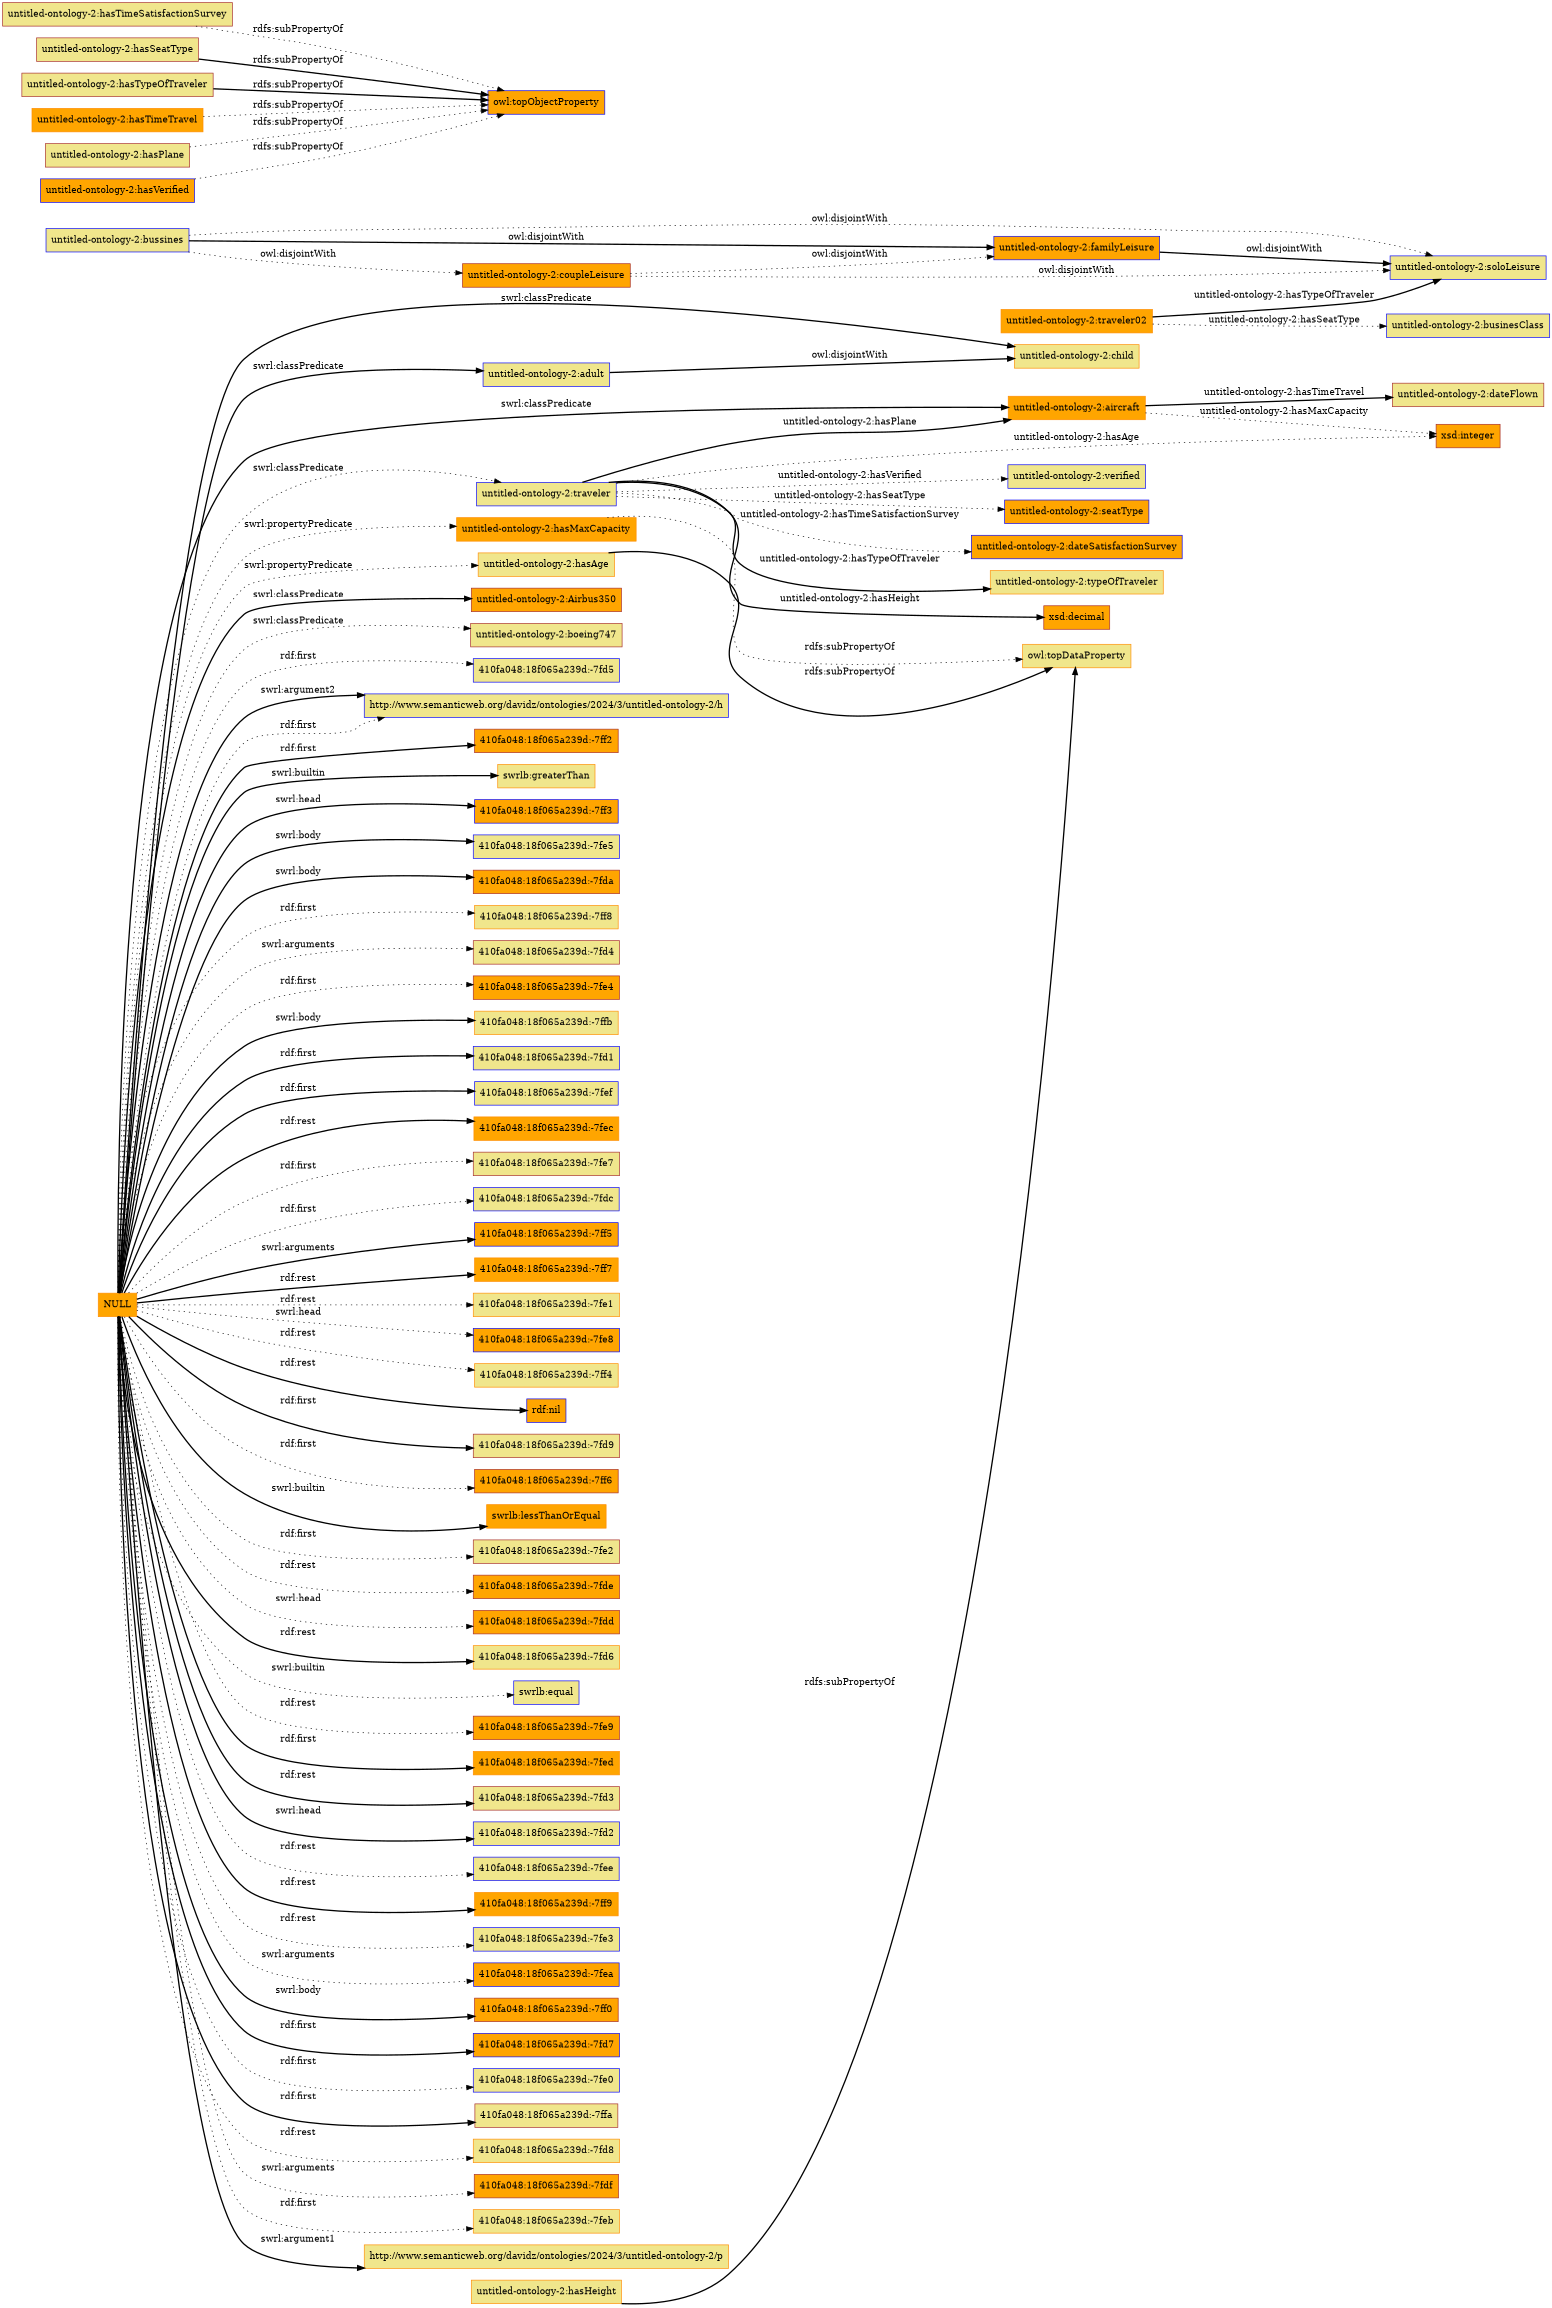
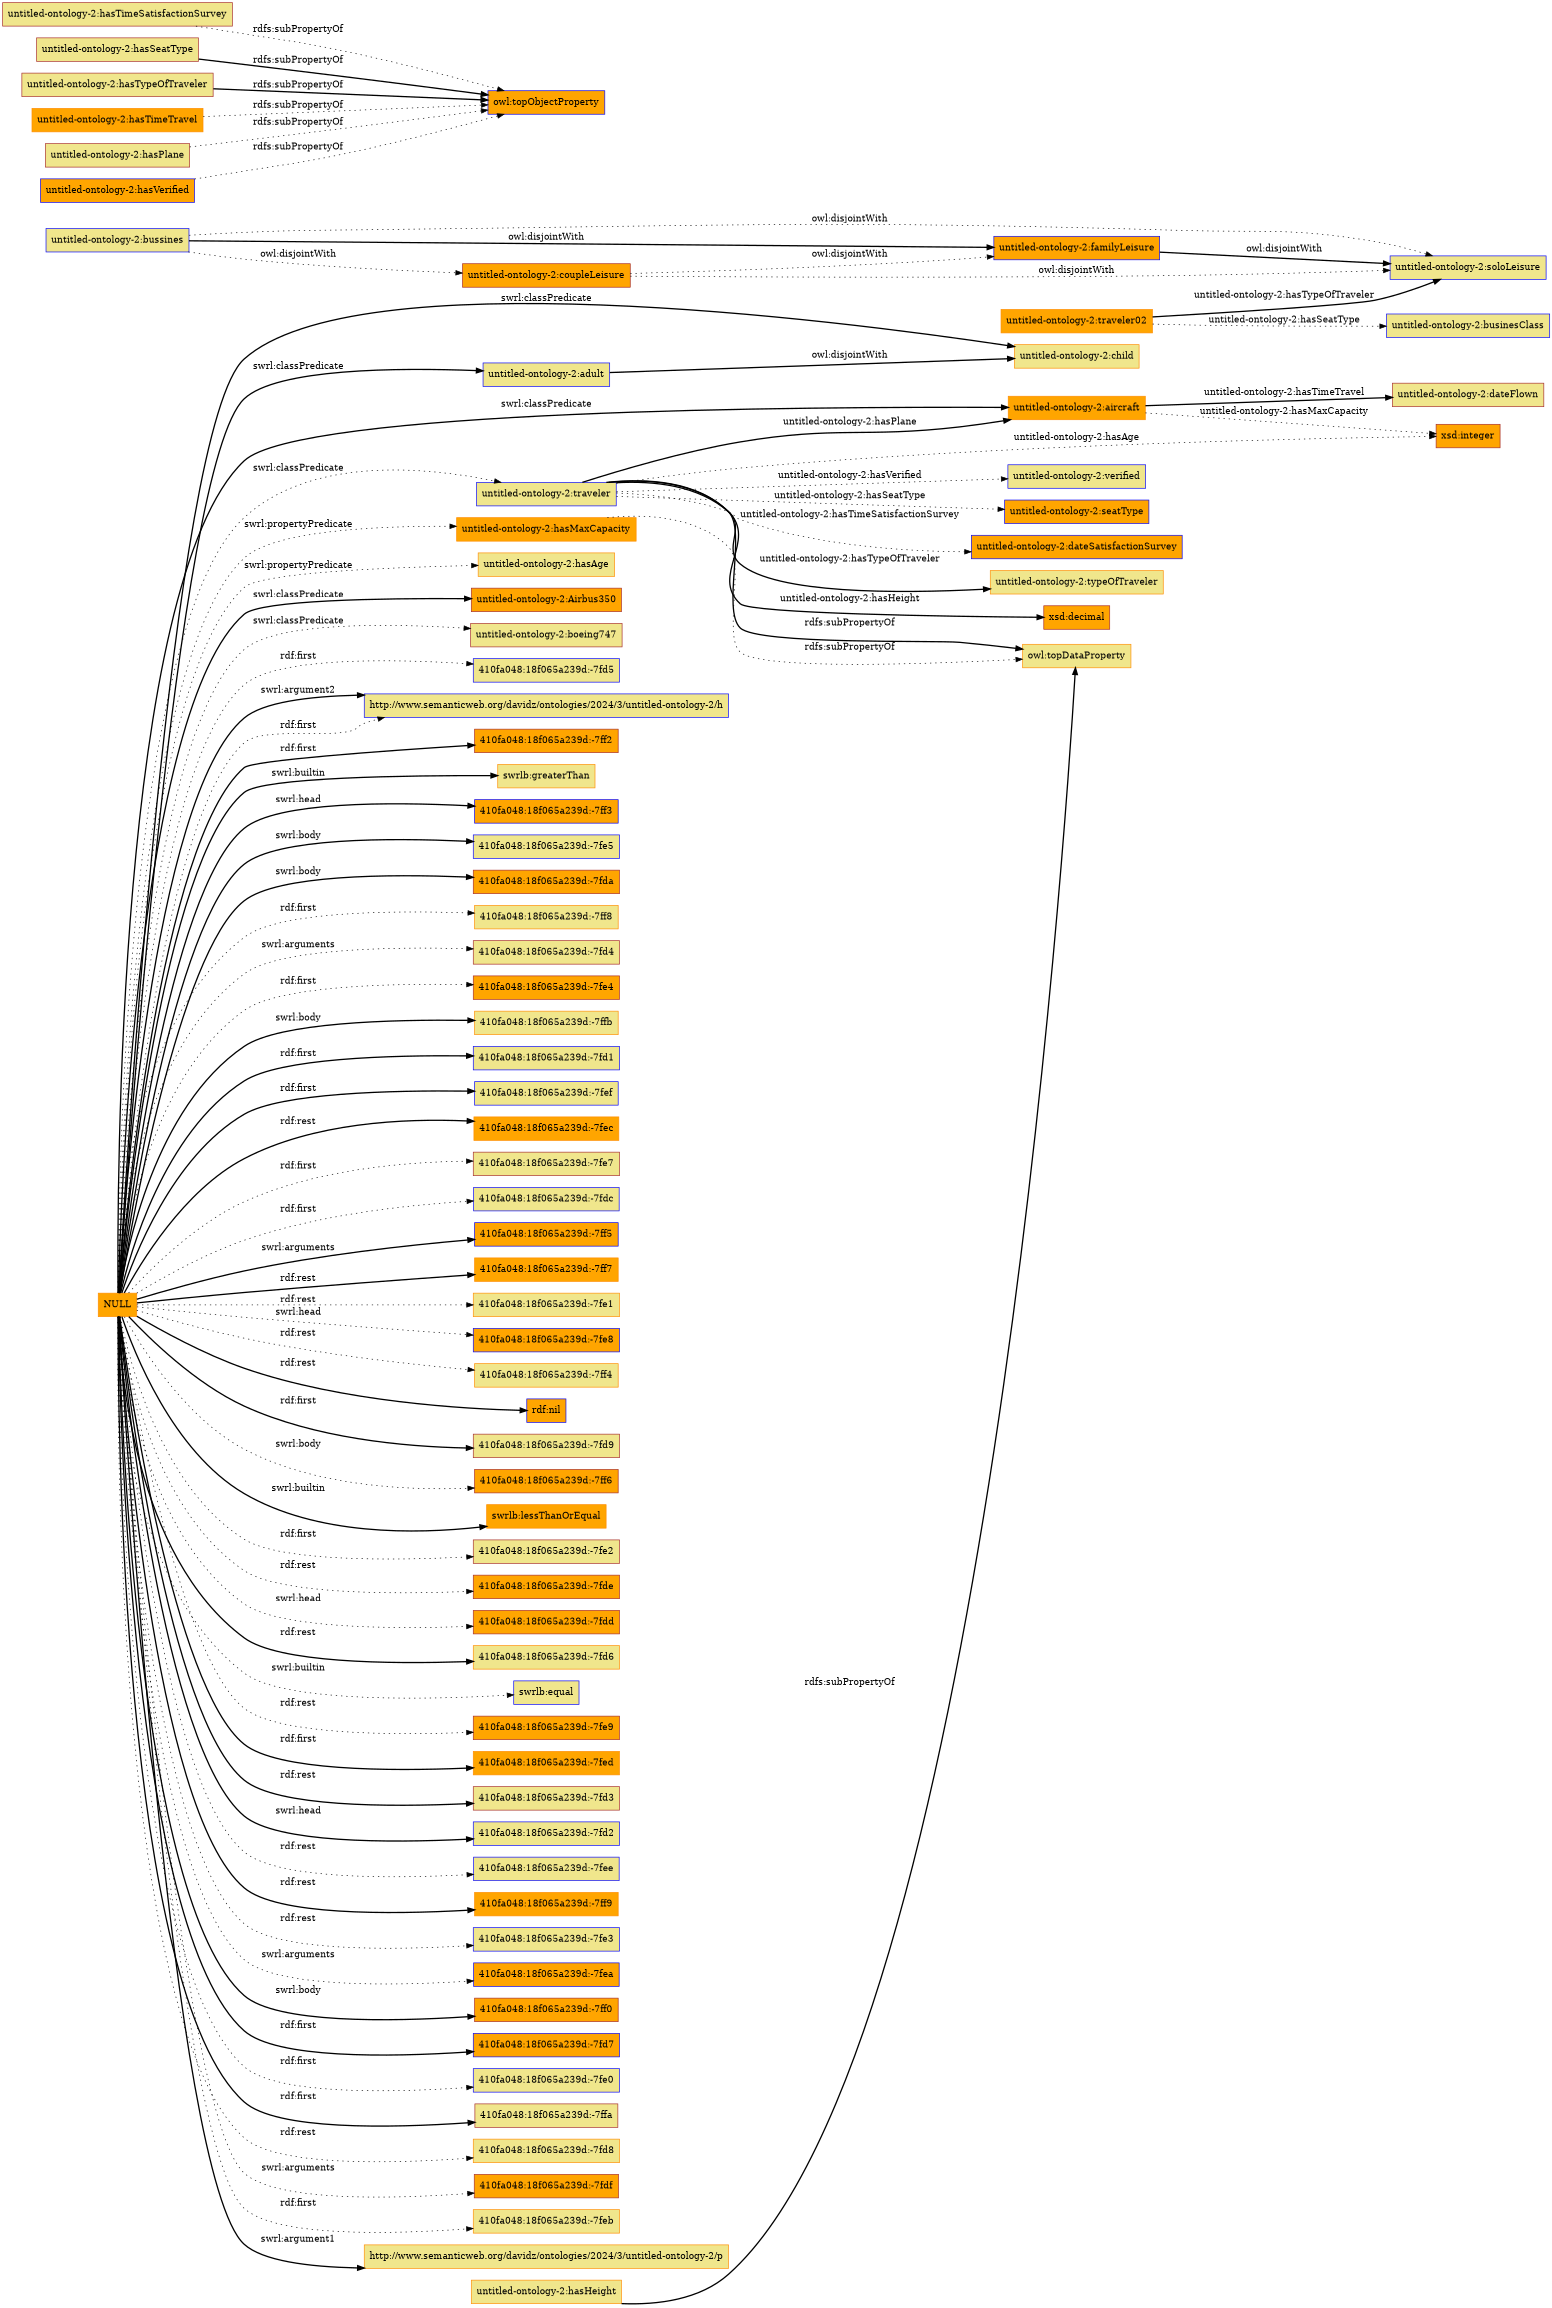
  digraph {
    rankdir=LR
    node [color=blue fillcolor=khaki shape=rectangle style=filled]
    edge [style=dotted]
    "untitled-ontology-2:child" [color=darkorange]
    "untitled-ontology-2:adult"
    "untitled-ontology-2:bussines"
    "untitled-ontology-2:soloLeisure"
    "untitled-ontology-2:familyLeisure" [fillcolor=orange]
    "untitled-ontology-2:coupleLeisure" [color=brown fillcolor=orange]
    "untitled-ontology-2:aircraft" [color=darkorange fillcolor=orange]
    "untitled-ontology-2:dateFlown" [color=brown]
    "xsd:integer" [color=brown fillcolor=orange]
    "untitled-ontology-2:traveler"
    "untitled-ontology-2:verified"
    "untitled-ontology-2:seatType" [fillcolor=orange]
    "untitled-ontology-2:dateSatisfactionSurvey" [fillcolor=orange]
    "untitled-ontology-2:typeOfTraveler" [color=darkorange]
    "xsd:decimal" [color=brown fillcolor=orange]
    "untitled-ontology-2:hasHeight" [color=darkorange]
    "owl:topDataProperty" [color=darkorange]
    "untitled-ontology-2:hasMaxCapacity" [color=darkorange fillcolor=orange]
    "untitled-ontology-2:hasTimeSatisfactionSurvey" [color=brown]
    "owl:topObjectProperty" [fillcolor=orange]
    "untitled-ontology-2:hasSeatType" [color=brown]
    "untitled-ontology-2:hasAge" [color=darkorange]
    "untitled-ontology-2:hasTypeOfTraveler" [color=brown]
    "untitled-ontology-2:hasTimeTravel" [color=darkorange fillcolor=orange]
    "untitled-ontology-2:hasPlane" [color=brown]
    NULL [color=darkorange fillcolor=orange]
    "untitled-ontology-2:Airbus350" [color=brown fillcolor=orange]
    "untitled-ontology-2:boeing747" [color=brown]
    "410fa048:18f065a239d:-7fd5"
    "http://www.semanticweb.org/davidz/ontologies/2024/3/untitled-ontology-2/h"
    "410fa048:18f065a239d:-7ff2" [color=brown fillcolor=orange]
    "swrlb:greaterThan" [color=darkorange]
    "410fa048:18f065a239d:-7ff3" [fillcolor=orange]
    "410fa048:18f065a239d:-7fe5"
    "410fa048:18f065a239d:-7fda" [color=brown fillcolor=orange]
    "410fa048:18f065a239d:-7ff8" [color=darkorange]
    "410fa048:18f065a239d:-7fd4" [color=brown]
    "410fa048:18f065a239d:-7fe4" [color=brown fillcolor=orange]
    "410fa048:18f065a239d:-7ffb" [color=darkorange]
    "410fa048:18f065a239d:-7fd1"
    "410fa048:18f065a239d:-7fef"
    "410fa048:18f065a239d:-7fec" [color=darkorange fillcolor=orange]
    "410fa048:18f065a239d:-7fe7" [color=brown]
    "410fa048:18f065a239d:-7fdc"
    "410fa048:18f065a239d:-7ff5" [fillcolor=orange]
    "410fa048:18f065a239d:-7ff7" [color=darkorange fillcolor=orange]
    "410fa048:18f065a239d:-7fe1" [color=darkorange]
    "410fa048:18f065a239d:-7fe8" [fillcolor=orange]
    "410fa048:18f065a239d:-7ff4" [color=darkorange]
    "rdf:nil" [fillcolor=orange]
    "410fa048:18f065a239d:-7fd9" [color=brown]
    "410fa048:18f065a239d:-7ff6" [color=brown fillcolor=orange]
    "swrlb:lessThanOrEqual" [color=darkorange fillcolor=orange]
    "410fa048:18f065a239d:-7fe2" [color=brown]
    "410fa048:18f065a239d:-7fde" [color=brown fillcolor=orange]
    "410fa048:18f065a239d:-7fdd" [color=brown fillcolor=orange]
    "410fa048:18f065a239d:-7fd6" [color=darkorange]
    "swrlb:equal"
    "410fa048:18f065a239d:-7fe9" [color=brown fillcolor=orange]
    "410fa048:18f065a239d:-7fed" [color=darkorange fillcolor=orange]
    "410fa048:18f065a239d:-7fd3" [color=brown]
    "410fa048:18f065a239d:-7fd2"
    "410fa048:18f065a239d:-7fee"
    "410fa048:18f065a239d:-7ff9" [color=darkorange fillcolor=orange]
    "410fa048:18f065a239d:-7fe3"
    "410fa048:18f065a239d:-7fea" [fillcolor=orange]
    "410fa048:18f065a239d:-7ff0" [color=brown fillcolor=orange]
    "410fa048:18f065a239d:-7fd7" [fillcolor=orange]
    "410fa048:18f065a239d:-7fe0"
    "410fa048:18f065a239d:-7ffa" [color=brown]
    "410fa048:18f065a239d:-7fd8" [color=darkorange]
    "410fa048:18f065a239d:-7fdf" [color=brown fillcolor=orange]
    "410fa048:18f065a239d:-7feb" [color=darkorange]
    "http://www.semanticweb.org/davidz/ontologies/2024/3/untitled-ontology-2/p" [color=darkorange]
    "untitled-ontology-2:hasVerified" [fillcolor=orange]
    "untitled-ontology-2:traveler02" [color=darkorange fillcolor=orange]
    "untitled-ontology-2:businesClass"
    "untitled-ontology-2:adult" -> "untitled-ontology-2:child" [label="owl:disjointWith" style=bold]
    "untitled-ontology-2:bussines" -> "untitled-ontology-2:soloLeisure" [label="owl:disjointWith"]
    "untitled-ontology-2:bussines" -> "untitled-ontology-2:familyLeisure" [label="owl:disjointWith" style=bold]
    "untitled-ontology-2:bussines" -> "untitled-ontology-2:coupleLeisure" [label="owl:disjointWith"]
    "untitled-ontology-2:familyLeisure" -> "untitled-ontology-2:soloLeisure" [label="owl:disjointWith" style=bold]
    "untitled-ontology-2:coupleLeisure" -> "untitled-ontology-2:soloLeisure" [label="owl:disjointWith"]
    "untitled-ontology-2:coupleLeisure" -> "untitled-ontology-2:familyLeisure" [label="owl:disjointWith"]
    "untitled-ontology-2:aircraft" -> "untitled-ontology-2:dateFlown" [label="untitled-ontology-2:hasTimeTravel" style=bold]
    "untitled-ontology-2:aircraft" -> "xsd:integer" [label="untitled-ontology-2:hasMaxCapacity"]
    "untitled-ontology-2:traveler" -> "untitled-ontology-2:aircraft" [label="untitled-ontology-2:hasPlane" style=bold]
    "untitled-ontology-2:traveler" -> "xsd:integer" [label="untitled-ontology-2:hasAge"]
    "untitled-ontology-2:traveler" -> "untitled-ontology-2:verified" [label="untitled-ontology-2:hasVerified"]
    "untitled-ontology-2:traveler" -> "untitled-ontology-2:seatType" [label="untitled-ontology-2:hasSeatType"]
    "untitled-ontology-2:traveler" -> "untitled-ontology-2:dateSatisfactionSurvey" [label="untitled-ontology-2:hasTimeSatisfactionSurvey"]
    "untitled-ontology-2:traveler" -> "untitled-ontology-2:typeOfTraveler" [label="untitled-ontology-2:hasTypeOfTraveler" style=bold]
    "untitled-ontology-2:traveler" -> "xsd:decimal" [label="untitled-ontology-2:hasHeight" style=bold]
    "untitled-ontology-2:hasHeight" -> "owl:topDataProperty" [label="rdfs:subPropertyOf" style=bold]
    "untitled-ontology-2:hasMaxCapacity" -> "owl:topDataProperty" [label="rdfs:subPropertyOf"]
    "untitled-ontology-2:hasTimeSatisfactionSurvey" -> "owl:topObjectProperty" [label="rdfs:subPropertyOf"]
    "untitled-ontology-2:hasSeatType" -> "owl:topObjectProperty" [label="rdfs:subPropertyOf" style=bold]
-   "untitled-ontology-2:hasAge" -> "owl:topDataProperty" [label="rdfs:subPropertyOf" style=bold]
+   "untitled-ontology-2:traveler" -> "owl:topDataProperty" [label="rdfs:subPropertyOf" style=bold]
    "untitled-ontology-2:hasTypeOfTraveler" -> "owl:topObjectProperty" [label="rdfs:subPropertyOf" style=bold]
    "untitled-ontology-2:hasTimeTravel" -> "owl:topObjectProperty" [label="rdfs:subPropertyOf"]
    "untitled-ontology-2:hasPlane" -> "owl:topObjectProperty" [label="rdfs:subPropertyOf"]
    NULL -> "untitled-ontology-2:child" [label="swrl:classPredicate" style=bold]
    NULL -> "untitled-ontology-2:adult" [label="swrl:classPredicate" style=bold]
    NULL -> "untitled-ontology-2:aircraft" [label="swrl:classPredicate" style=bold]
    NULL -> "untitled-ontology-2:traveler" [label="swrl:classPredicate"]
    NULL -> "untitled-ontology-2:hasMaxCapacity" [label="swrl:propertyPredicate"]
    NULL -> "untitled-ontology-2:hasAge" [label="swrl:propertyPredicate"]
    NULL -> "untitled-ontology-2:Airbus350" [label="swrl:classPredicate" style=bold]
    NULL -> "untitled-ontology-2:boeing747" [label="swrl:classPredicate"]
    NULL -> "410fa048:18f065a239d:-7fd5" [label="rdf:first"]
    NULL -> "http://www.semanticweb.org/davidz/ontologies/2024/3/untitled-ontology-2/h" [label="swrl:argument2" style=bold]
    NULL -> "http://www.semanticweb.org/davidz/ontologies/2024/3/untitled-ontology-2/h" [label="rdf:first"]
    NULL -> "410fa048:18f065a239d:-7ff2" [label="rdf:first" style=bold]
    NULL -> "swrlb:greaterThan" [label="swrl:builtin" style=bold]
    NULL -> "410fa048:18f065a239d:-7ff3" [label="swrl:head" style=bold]
    NULL -> "410fa048:18f065a239d:-7fe5" [label="swrl:body" style=bold]
    NULL -> "410fa048:18f065a239d:-7fda" [label="swrl:body" style=bold]
    NULL -> "410fa048:18f065a239d:-7ff8" [label="rdf:first"]
    NULL -> "410fa048:18f065a239d:-7fd4" [label="swrl:arguments"]
    NULL -> "410fa048:18f065a239d:-7fe4" [label="rdf:first"]
    NULL -> "410fa048:18f065a239d:-7ffb" [label="swrl:body" style=bold]
    NULL -> "410fa048:18f065a239d:-7fd1" [label="rdf:first" style=bold]
    NULL -> "410fa048:18f065a239d:-7fef" [label="rdf:first" style=bold]
    NULL -> "410fa048:18f065a239d:-7fec" [label="rdf:rest" style=bold]
    NULL -> "410fa048:18f065a239d:-7fe7" [label="rdf:first"]
    NULL -> "410fa048:18f065a239d:-7fdc" [label="rdf:first"]
    NULL -> "410fa048:18f065a239d:-7ff5" [label="swrl:arguments" style=bold]
    NULL -> "410fa048:18f065a239d:-7ff7" [label="rdf:rest" style=bold]
    NULL -> "410fa048:18f065a239d:-7fe1" [label="rdf:rest"]
    NULL -> "410fa048:18f065a239d:-7fe8" [label="swrl:head"]
    NULL -> "410fa048:18f065a239d:-7ff4" [label="rdf:rest"]
    NULL -> "rdf:nil" [label="rdf:rest" style=bold]
    NULL -> "410fa048:18f065a239d:-7fd9" [label="rdf:first" style=bold]
-   NULL -> "410fa048:18f065a239d:-7ff6" [label="rdf:first"]
+   NULL -> "410fa048:18f065a239d:-7ff6" [label="swrl:body"]
    NULL -> "swrlb:lessThanOrEqual" [label="swrl:builtin" style=bold]
    NULL -> "410fa048:18f065a239d:-7fe2" [label="rdf:first"]
    NULL -> "410fa048:18f065a239d:-7fde" [label="rdf:rest"]
    NULL -> "410fa048:18f065a239d:-7fdd" [label="swrl:head"]
    NULL -> "410fa048:18f065a239d:-7fd6" [label="rdf:rest" style=bold]
    NULL -> "swrlb:equal" [label="swrl:builtin"]
    NULL -> "410fa048:18f065a239d:-7fe9" [label="rdf:rest"]
    NULL -> "410fa048:18f065a239d:-7fed" [label="rdf:first" style=bold]
    NULL -> "410fa048:18f065a239d:-7fd3" [label="rdf:rest" style=bold]
    NULL -> "410fa048:18f065a239d:-7fd2" [label="swrl:head" style=bold]
    NULL -> "410fa048:18f065a239d:-7fee" [label="rdf:rest"]
    NULL -> "410fa048:18f065a239d:-7ff9" [label="rdf:rest" style=bold]
    NULL -> "410fa048:18f065a239d:-7fe3" [label="rdf:rest"]
    NULL -> "410fa048:18f065a239d:-7fea" [label="swrl:arguments"]
    NULL -> "410fa048:18f065a239d:-7ff0" [label="swrl:body" style=bold]
    NULL -> "410fa048:18f065a239d:-7fd7" [label="rdf:first" style=bold]
    NULL -> "410fa048:18f065a239d:-7fe0" [label="rdf:first"]
    NULL -> "410fa048:18f065a239d:-7ffa" [label="rdf:first" style=bold]
    NULL -> "410fa048:18f065a239d:-7fd8" [label="rdf:rest"]
    NULL -> "410fa048:18f065a239d:-7fdf" [label="swrl:arguments"]
    NULL -> "410fa048:18f065a239d:-7feb" [label="rdf:first"]
    NULL -> "http://www.semanticweb.org/davidz/ontologies/2024/3/untitled-ontology-2/p" [label="swrl:argument1" style=bold]
    "untitled-ontology-2:hasVerified" -> "owl:topObjectProperty" [label="rdfs:subPropertyOf"]
    "untitled-ontology-2:traveler02" -> "untitled-ontology-2:soloLeisure" [label="untitled-ontology-2:hasTypeOfTraveler" style=bold]
    "untitled-ontology-2:traveler02" -> "untitled-ontology-2:businesClass" [label="untitled-ontology-2:hasSeatType"]
  }
